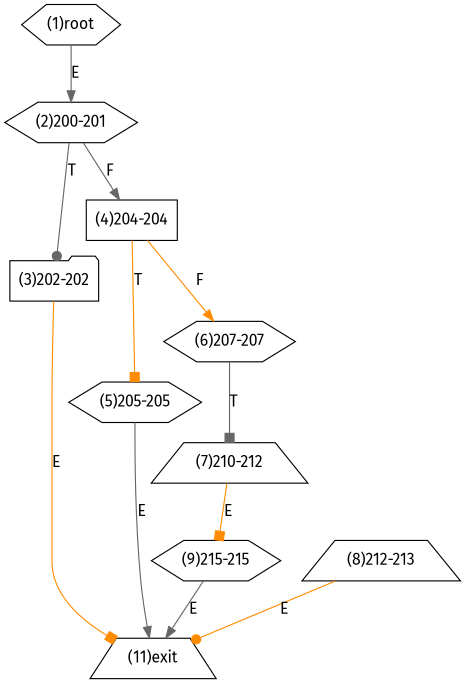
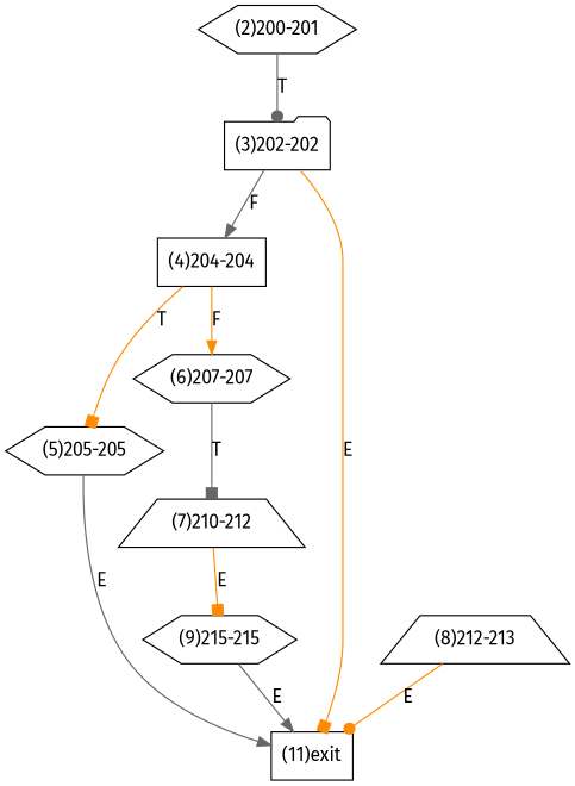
  digraph {
    fontname="Fira Sans"
    node [fontname="Fira Sans" shape=hexagon]
    edge [arrowhead=normal color=gray40 fontname="Fira Sans"]
-   n1 [label="(1)root"]
    n2 [label="(2)200-201"]
    n3 [label="(3)202-202" shape=folder]
    n4 [label="(4)204-204" shape=box]
-   n5 [label="(11)exit" shape=trapezium]
+   n5 [label="(11)exit" shape=box]
    n6 [label="(5)205-205"]
    n7 [label="(6)207-207"]
    n8 [label="(7)210-212" shape=trapezium]
    n9 [label="(9)215-215"]
    n10 [label="(8)212-213" shape=trapezium]
-   n1 -> n2 [label=E]
    n2 -> n3 [arrowhead=dot label=T]
-   n2 -> n4 [label=F]
+   n3 -> n4 [label=F]
    n3 -> n5 [arrowhead=box color=darkorange label=E]
    n4 -> n6 [arrowhead=box color=darkorange label=T]
    n4 -> n7 [color=darkorange label=F]
    n6 -> n5 [label=E]
    n7 -> n8 [arrowhead=box label=T]
    n8 -> n9 [arrowhead=box color=darkorange label=E]
    n9 -> n5 [label=E]
    n10 -> n5 [arrowhead=dot color=darkorange label=E]
  }
